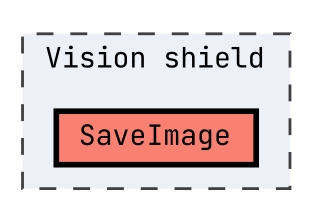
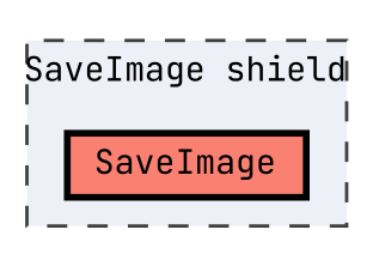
  digraph {
    compound=true
    rankdir=LR
    fontname="JetBrains Mono"
    n1 [color=black fillcolor=salmon fontname="JetBrains Mono" fontsize=10 height=0.2 label=SaveImage shape=box style="filled,bold" width=0.4]
    subgraph cluster_1 {
      bgcolor="#edf0f7"
      fontsize=10
-     label="Vision shield"
+     label="SaveImage shield"
      pencolor=grey25
      style="filled,dashed"
      n1
    }
  }
